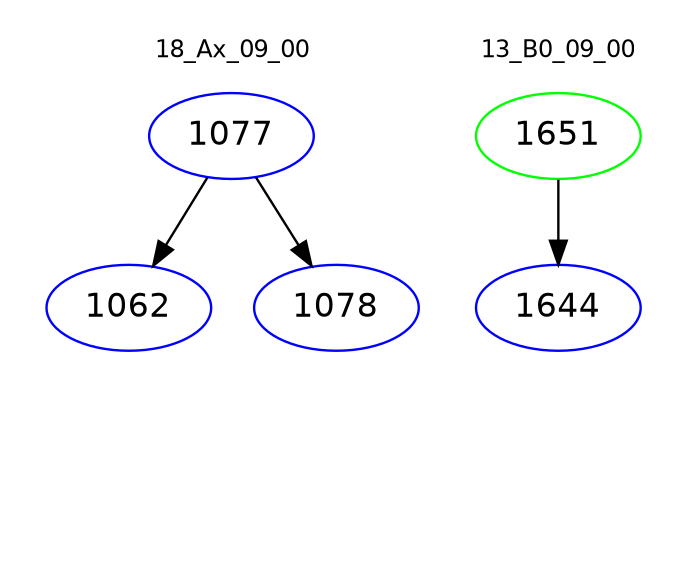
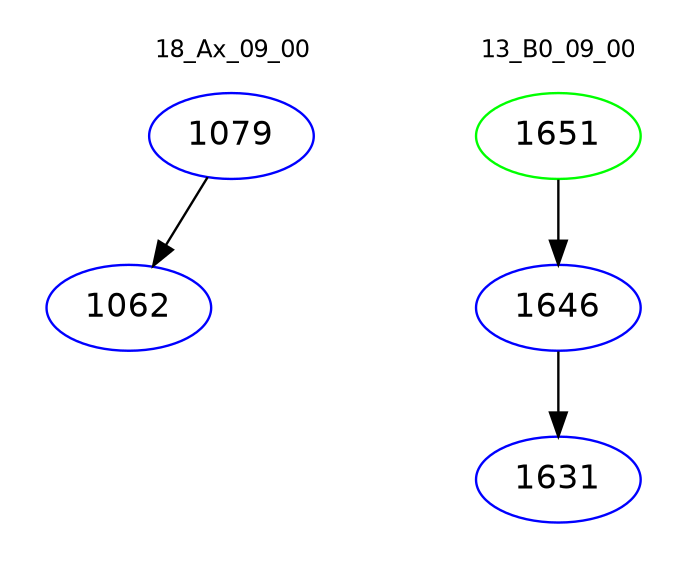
  digraph {
    fontname="DejaVu Sans"
    node [color=blue fontname="DejaVu Sans"]
    edge [color=black fontname="DejaVu Sans"]
-   n1 [label=1077]
+   n1 [label=1079]
    n2 [label=1062]
-   n3 [label=1078]
-   n4 [label=1644]
+   n4 [label=1646]
+   n5 [label=1631]
    n6 [color=green label=1651]
    subgraph cluster_1 {
      color=white
      fontsize=10
      label="18_Ax_09_00"
      n1
      n2
-     n3
    }
    subgraph cluster_2 {
      color=white
      fontsize=10
      label="13_B0_09_00"
      n4
+     n5
      n6
    }
    n1 -> n2
-   n1 -> n3
+   n4 -> n5
    n6 -> n4
  }
